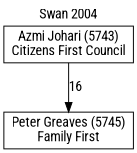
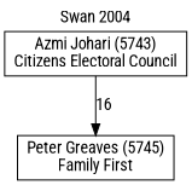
  digraph {
    label="Swan 2004"
    labelloc=t
    mclimit=10
    fontname="Roboto Condensed"
    node [shape=box fontname="Roboto Condensed"]
    n1 [label="Peter Greaves (5745)\nFamily First"]
-   n2 [label="Azmi Johari (5743)\nCitizens First Council"]
+   n2 [label="Azmi Johari (5743)\nCitizens Electoral Council"]
    n2 -> n1 [label=16 fontname="Roboto Condensed"]
  }
